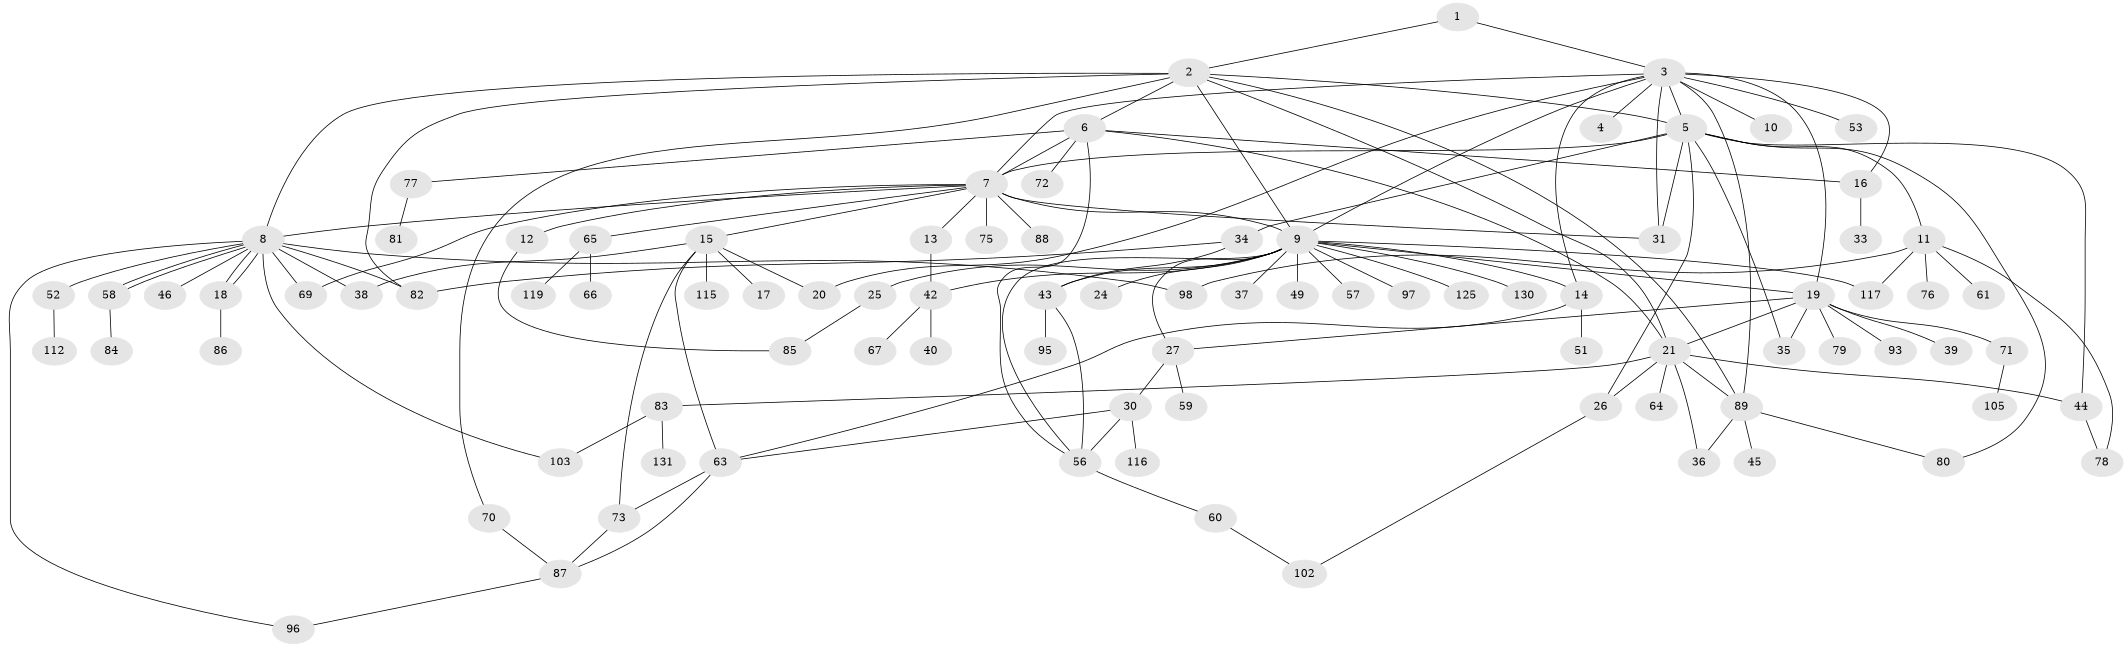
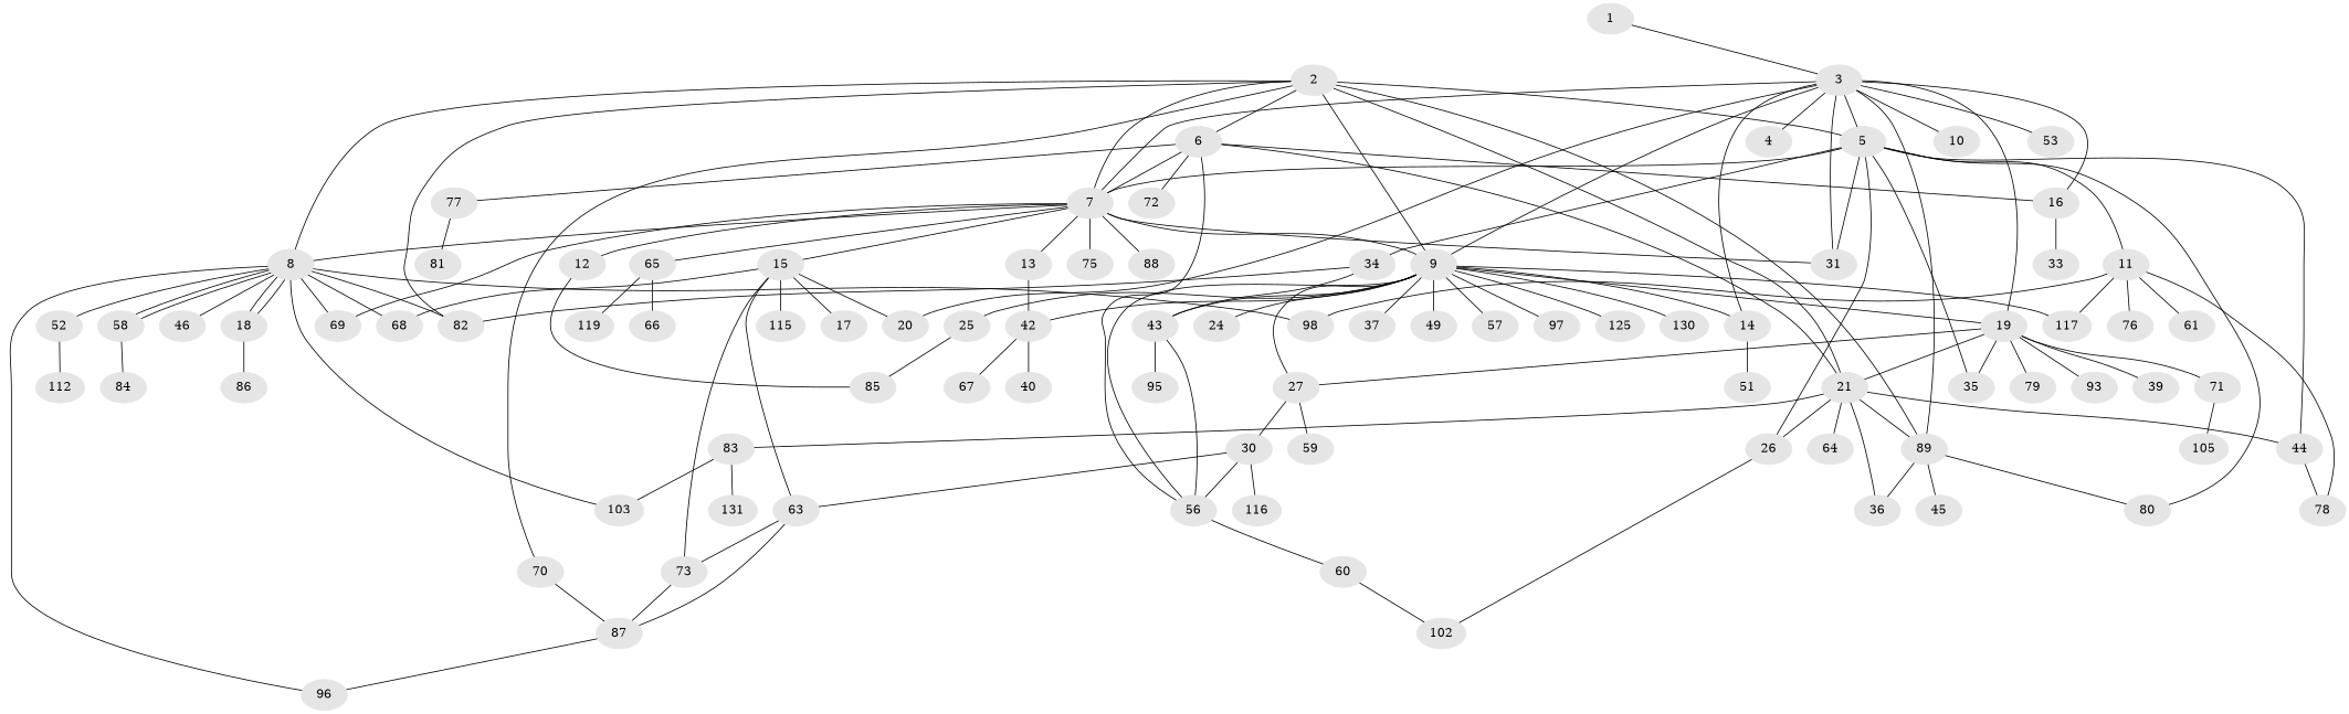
  graph {
    node [color=gray90 style=filled]
    2 [super="+25"]
    5 [super="+28+74+47+23+91"]
    6
    8
    9
    21 [super="+122+129+89"]
    n7 [label=89]
    70
    82 [super="+126"]
    1
    3 [super="+90+92+22"]
    4
    7 [super="+40+101+109"]
    10
    14 [super="+107"]
    16
    19 [super="+38"]
    20
    31
    53
    11
    26
    34
    35 [super="+106"]
    44
    80
    56
    72
    77
    69
    18 [super="+48+32"]
    46
    52
    58
-   68 [label=38]
+   68
    96 [super="+120"]
    98 [super="+108"]
    103 [super="+132"]
    42
    24 [super="+110"]
    27
    37 [super="+94+124+111+100"]
    43
    49
    n45 [label=25]
    57
    97
    117 [super="+133"]
    125
    130
    36 [super="+62"]
    64
    83
    45
    87
    12
    13
    15
    65
    75
    88
    51
    63
    33
    39
    71
    79
    93
    61
    76
    78
    102
    60
    81
    85
    17
    73
    115
    n79 [label=40]
    67
    66
    119
    86
    112
    84
    30
    59
    95 [super="+118+123"]
    105
    131
    116
    2 -- 5
    2 -- 6
    2 -- 8
    2 -- 9
    2 -- 21
    2 -- n7
    2 -- 70
    2 -- 82
    5 -- 7 [weight=3]
    5 -- 31
    5 -- 11
    5 -- 26
    5 -- 34
    5 -- 35
    5 -- 44
    5 -- 80
    6 -- 21
    6 -- 7
    6 -- 16
    6 -- 56
    6 -- 72
    6 -- 77
    8 -- 82
    8 -- 69
    8 -- 18
    8 -- 18
    8 -- 46
    8 -- 52
    8 -- 58
    8 -- 58
    8 -- 68
    8 -- 96
    8 -- 98
    8 -- 103
    9 -- 14
    9 -- 19
    9 -- 56
    9 -- 42
    9 -- 24
    9 -- 27
    9 -- 37
    9 -- 43
    9 -- 49
    9 -- n45
    9 -- 57
    9 -- 97
    9 -- 117
    9 -- 125
    9 -- 130
    21 -- n7
    21 -- 26
    21 -- 44
    21 -- 36
    21 -- 64
    21 -- 83
    n7 -- 80
    n7 -- 36
    n7 -- 45
    70 -- 87
-   1 -- 2
+   7 -- 2
    1 -- 3
    3 -- 5
    3 -- 9
    3 -- n7
    3 -- 4
    3 -- 7
    3 -- 10
    3 -- 14
    3 -- 16
    3 -- 19 [weight=2]
    3 -- 20
    3 -- 31
    3 -- 53
    7 -- 8 [weight=2]
    7 -- 9 [weight=2]
    7 -- 31
    7 -- 69
    7 -- 12
    7 -- 13
    7 -- 15
    7 -- 65
    7 -- 75
    7 -- 88
    14 -- 51
-   14 -- 63
    16 -- 33
    19 -- 21 [weight=2]
    19 -- 35
    19 -- 27
    19 -- 39
    19 -- 71
    19 -- 79
    19 -- 93
    11 -- 98
    11 -- 117
    11 -- 61
    11 -- 76
    11 -- 78
    26 -- 102
    34 -- 82
    34 -- 43
    44 -- 78
    56 -- 60
    77 -- 81
    18 -- 86
    52 -- 112
    58 -- 84
    42 -- n79
    42 -- 67
    27 -- 30
    27 -- 59
    43 -- 56
    43 -- 95
    n45 -- 85
    83 -- 103
    83 -- 131
    87 -- 96
    12 -- 85
    13 -- 42
    15 -- 20
    15 -- 68
    15 -- 63
    15 -- 17
    15 -- 73
    15 -- 115
    65 -- 66
    65 -- 119
    63 -- 87
    63 -- 73
    71 -- 105
    60 -- 102
    73 -- 87
    30 -- 56
    30 -- 63
    30 -- 116
  }
